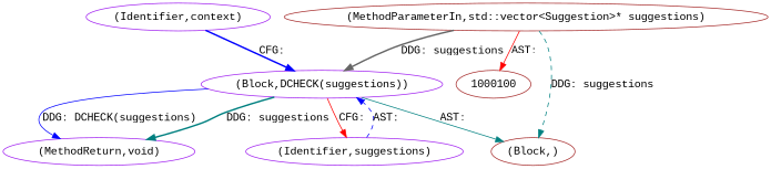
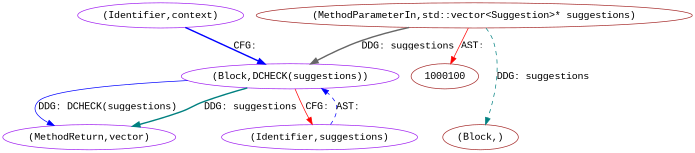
  digraph {
    fontname="Liberation Mono"
    node [color=purple fontname="Liberation Mono"]
    edge [color=teal fontname="Liberation Mono" style=solid]
    n1 [color=brown label="(MethodParameterIn,std::vector<Suggestion>* suggestions)"]
    n2 [label="(Block,DCHECK(suggestions))"]
    1000100 [color=brown]
    n4 [color=brown label="(Block,)"]
-   n5 [label="(MethodReturn,void)"]
+   n5 [label="(MethodReturn,vector)"]
    n6 [label="(Identifier,suggestions)"]
    n7 [label="(Identifier,context)"]
    n1 -> n2 [color=gray40 label="DDG: suggestions" style=bold]
    n1 -> 1000100 [color=red label="AST: "]
    n1 -> n4 [label="DDG: suggestions" style=dashed]
-   n2 -> n4 [label="AST: "]
    n2 -> n5 [label="DDG: suggestions" style=bold]
    n2 -> n5 [color=blue label="DDG: DCHECK(suggestions)"]
    n2 -> n6 [color=red label="CFG: "]
    n6 -> n2 [color=blue label="AST: " style=dashed]
    n7 -> n2 [color=blue label="CFG: " style=bold]
  }
